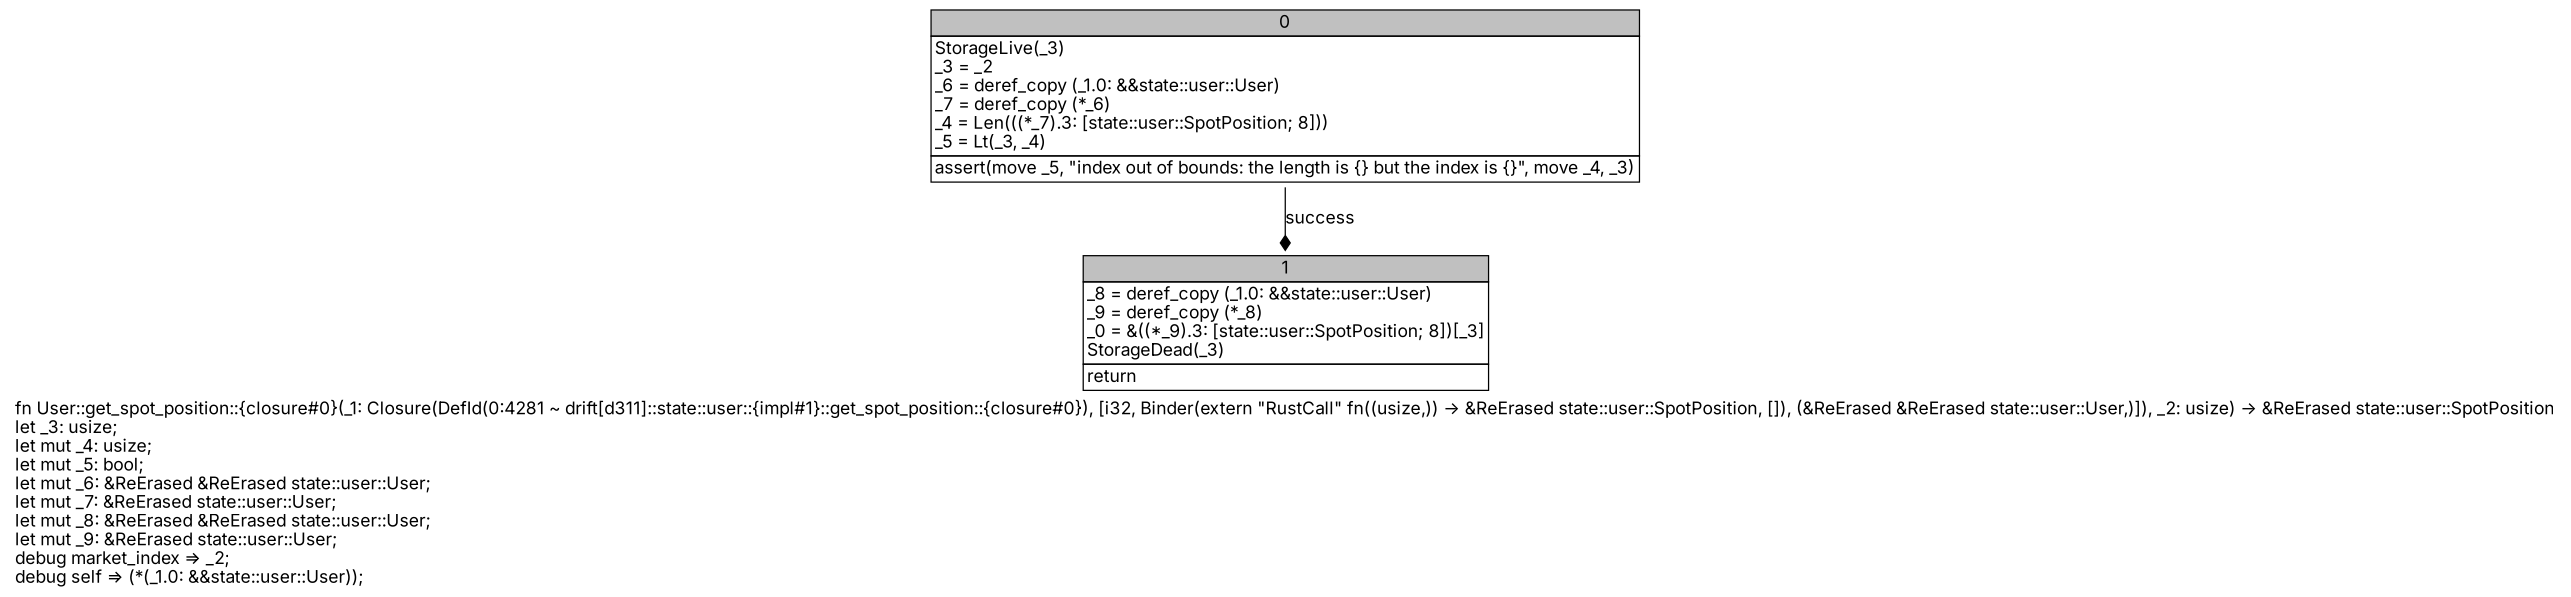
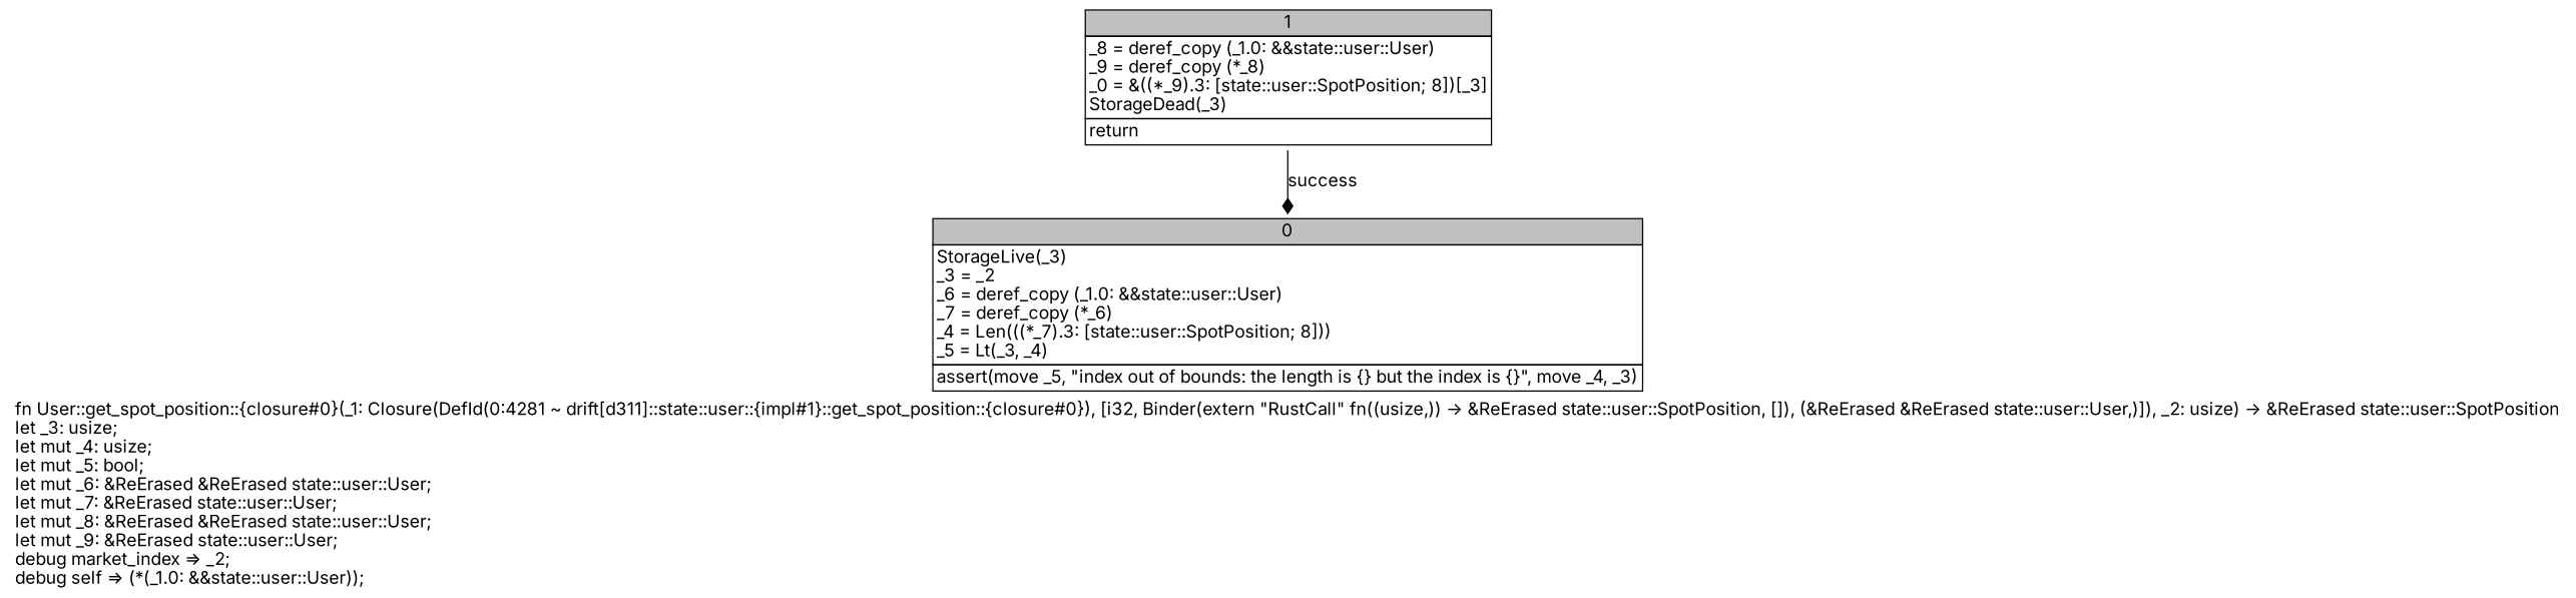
  digraph {
    fontname=Inter
    label=<fn User::get_spot_position::{closure#0}(_1: Closure(DefId(0:4281 ~ drift[d311]::state::user::{impl#1}::get_spot_position::{closure#0}), [i32, Binder(extern &quot;RustCall&quot; fn((usize,)) -&gt; &amp;ReErased state::user::SpotPosition, []), (&amp;ReErased &amp;ReErased state::user::User,)]), _2: usize) -&gt; &amp;ReErased state::user::SpotPosition<br align="left"/>let _3: usize;<br align="left"/>let mut _4: usize;<br align="left"/>let mut _5: bool;<br align="left"/>let mut _6: &amp;ReErased &amp;ReErased state::user::User;<br align="left"/>let mut _7: &amp;ReErased state::user::User;<br align="left"/>let mut _8: &amp;ReErased &amp;ReErased state::user::User;<br align="left"/>let mut _9: &amp;ReErased state::user::User;<br align="left"/>debug market_index =&gt; _2;<br align="left"/>debug self =&gt; (*(_1.0: &amp;&amp;state::user::User));<br align="left"/>>
    node [fontname=Inter shape=none]
    n1 [label=<<table border="0" cellborder="1" cellspacing="0"><tr><td bgcolor="gray" align="center" colspan="1">0</td></tr><tr><td align="left" balign="left">StorageLive(_3)<br/>_3 = _2<br/>_6 = deref_copy (_1.0: &amp;&amp;state::user::User)<br/>_7 = deref_copy (*_6)<br/>_4 = Len(((*_7).3: [state::user::SpotPosition; 8]))<br/>_5 = Lt(_3, _4)<br/></td></tr><tr><td align="left">assert(move _5, &quot;index out of bounds: the length is {} but the index is {}&quot;, move _4, _3)</td></tr></table>>]
    n2 [label=<<table border="0" cellborder="1" cellspacing="0"><tr><td bgcolor="gray" align="center" colspan="1">1</td></tr><tr><td align="left" balign="left">_8 = deref_copy (_1.0: &amp;&amp;state::user::User)<br/>_9 = deref_copy (*_8)<br/>_0 = &amp;((*_9).3: [state::user::SpotPosition; 8])[_3]<br/>StorageDead(_3)<br/></td></tr><tr><td align="left">return</td></tr></table>>]
-   n1 -> n2 [fontname=Inter label=success arrowhead=diamond]
+   n2 -> n1 [fontname=Inter label=success arrowhead=diamond]
  }
